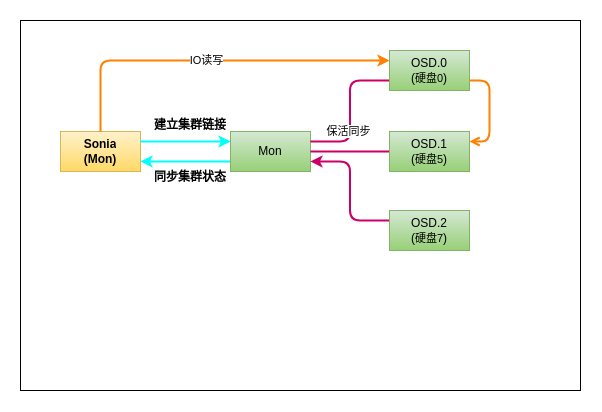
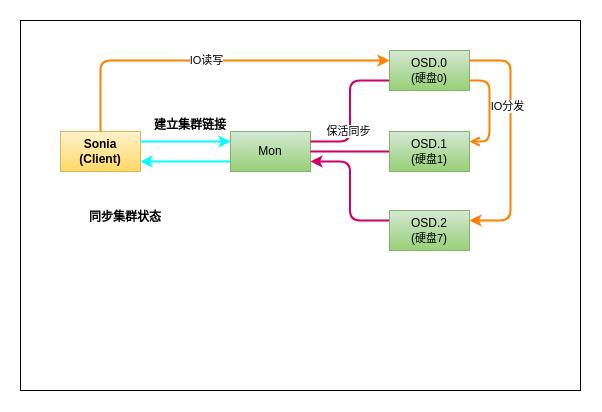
  <mxCell id="0" />
  <mxCell id="1" parent="0" />
  <mxCell id="2" value="" style="rounded=0;whiteSpace=wrap;html=1;" vertex="1" parent="1"><mxGeometry x="20" width="560" height="370" as="geometry" y="20" /></mxCell>
  <mxCell id="3" value="" style="group" vertex="1" connectable="0" parent="1"><mxGeometry x="60" y="50" width="450" height="200" as="geometry" /></mxCell>
- <mxCell id="4" value="&lt;b&gt;Sonia&lt;br&gt;(Mon)&lt;/b&gt;" style="text;html=1;strokeColor=#d6b656;fillColor=#fff2cc;align=center;verticalAlign=middle;whiteSpace=wrap;overflow=hidden;gradientColor=#ffd966;" parent="3" vertex="1"><mxGeometry y="81" width="80" height="40" as="geometry" /></mxCell>
+ <mxCell id="4" value="&lt;b&gt;Sonia&lt;br&gt;(Client)&lt;/b&gt;" style="text;html=1;strokeColor=#d6b656;fillColor=#fff2cc;align=center;verticalAlign=middle;whiteSpace=wrap;overflow=hidden;gradientColor=#ffd966;" parent="3" vertex="1"><mxGeometry y="81" width="80" height="40" as="geometry" /></mxCell>
  <mxCell id="5" style="edgeStyle=orthogonalEdgeStyle;rounded=1;orthogonalLoop=1;jettySize=auto;html=1;exitX=0;exitY=0.75;exitDx=0;exitDy=0;entryX=1;entryY=0.75;entryDx=0;entryDy=0;strokeColor=#00FFFF;strokeWidth=2;" parent="3" source="6" target="4" edge="1"><mxGeometry relative="1" as="geometry" /></mxCell>
  <mxCell id="6" value="Mon" style="text;html=1;strokeColor=#82b366;fillColor=#d5e8d4;align=center;verticalAlign=middle;whiteSpace=wrap;overflow=hidden;gradientColor=#97d077;" parent="3" vertex="1"><mxGeometry x="170" y="81" width="80" height="40" as="geometry" /></mxCell>
  <mxCell id="7" style="edgeStyle=orthogonalEdgeStyle;rounded=1;orthogonalLoop=1;jettySize=auto;html=1;exitX=1;exitY=0.25;exitDx=0;exitDy=0;entryX=0;entryY=0.25;entryDx=0;entryDy=0;strokeColor=#00FFFF;strokeWidth=2;" parent="3" source="4" target="6" edge="1"><mxGeometry relative="1" as="geometry" /></mxCell>
  <mxCell id="8" style="edgeStyle=orthogonalEdgeStyle;rounded=1;sketch=0;jumpStyle=none;orthogonalLoop=1;jettySize=auto;html=1;exitX=0;exitY=0.75;exitDx=0;exitDy=0;entryX=1;entryY=0.25;entryDx=0;entryDy=0;fontSize=11;strokeColor=#CC0066;strokeWidth=2;endArrow=none;" parent="3" source="10" target="6" edge="1"><mxGeometry relative="1" as="geometry" /></mxCell>
  <mxCell id="9" value="保活同步" style="edgeLabel;html=1;align=center;verticalAlign=middle;resizable=0;points=[];" parent="8" vertex="1" connectable="0"><mxGeometry x="0.279" y="-2" relative="1" as="geometry"><mxPoint as="offset" /></mxGeometry></mxCell>
  <mxCell id="10" value="OSD.0&lt;br&gt;(&lt;font style=&quot;font-size: 11px&quot;&gt;硬盘0&lt;/font&gt;)" style="text;html=1;strokeColor=#82b366;fillColor=#d5e8d4;align=center;verticalAlign=middle;whiteSpace=wrap;overflow=hidden;gradientColor=#97d077;" parent="3" vertex="1"><mxGeometry x="329" width="80" height="40" as="geometry" /></mxCell>
  <mxCell id="11" style="edgeStyle=orthogonalEdgeStyle;rounded=1;orthogonalLoop=1;jettySize=auto;html=1;exitX=0.5;exitY=0;exitDx=0;exitDy=0;entryX=0;entryY=0.25;entryDx=0;entryDy=0;strokeColor=#FF8000;sketch=0;strokeWidth=2;" parent="3" source="4" target="10" edge="1"><mxGeometry relative="1" as="geometry" /></mxCell>
  <mxCell id="12" value="IO读写" style="edgeLabel;html=1;align=center;verticalAlign=middle;resizable=0;points=[];fontSize=11;" parent="11" vertex="1" connectable="0"><mxGeometry x="-0.021" y="1" relative="1" as="geometry"><mxPoint as="offset" /></mxGeometry></mxCell>
  <mxCell id="13" style="edgeStyle=orthogonalEdgeStyle;rounded=1;sketch=0;jumpStyle=none;orthogonalLoop=1;jettySize=auto;html=1;exitX=0;exitY=0.25;exitDx=0;exitDy=0;entryX=1;entryY=0.75;entryDx=0;entryDy=0;fontSize=11;strokeColor=#CC0066;strokeWidth=2;" parent="3" source="14" target="6" edge="1"><mxGeometry relative="1" as="geometry" /></mxCell>
  <mxCell id="14" value="OSD.2&lt;br&gt;(&lt;font style=&quot;font-size: 11px&quot;&gt;硬盘7&lt;/font&gt;)" style="text;html=1;strokeColor=#82b366;fillColor=#d5e8d4;align=center;verticalAlign=middle;whiteSpace=wrap;overflow=hidden;gradientColor=#97d077;" parent="3" vertex="1"><mxGeometry x="329" y="160" width="80" height="40" as="geometry" /></mxCell>
+ <mxCell id="15" style="edgeStyle=orthogonalEdgeStyle;rounded=1;sketch=0;orthogonalLoop=1;jettySize=auto;html=1;exitX=1;exitY=0.25;exitDx=0;exitDy=0;entryX=1;entryY=0.25;entryDx=0;entryDy=0;fontSize=11;strokeColor=#FF8000;strokeWidth=2;" parent="3" source="10" target="14" edge="1"><mxGeometry relative="1" as="geometry"><Array as="points"><mxPoint x="450" y="10" /><mxPoint x="450" y="170" /></Array></mxGeometry></mxCell>
+ <mxCell id="16" value="IO分发" style="edgeLabel;html=1;align=center;verticalAlign=middle;resizable=0;points=[];fontSize=11;" parent="15" vertex="1" connectable="0"><mxGeometry x="-0.29" y="-4" relative="1" as="geometry"><mxPoint as="offset" /></mxGeometry></mxCell>
  <mxCell id="17" style="edgeStyle=orthogonalEdgeStyle;rounded=1;sketch=0;jumpStyle=none;orthogonalLoop=1;jettySize=auto;html=1;exitX=0;exitY=0.5;exitDx=0;exitDy=0;entryX=1;entryY=0.5;entryDx=0;entryDy=0;fontSize=11;strokeColor=#CC0066;strokeWidth=2;endArrow=none;" parent="3" source="18" target="6" edge="1"><mxGeometry relative="1" as="geometry" /></mxCell>
- <mxCell id="18" value="OSD.1&lt;br&gt;(&lt;font style=&quot;font-size: 11px&quot;&gt;硬盘5&lt;/font&gt;)" style="text;html=1;strokeColor=#82b366;fillColor=#d5e8d4;align=center;verticalAlign=middle;whiteSpace=wrap;overflow=hidden;gradientColor=#97d077;" parent="3" vertex="1"><mxGeometry x="329" y="81" width="80" height="40" as="geometry" /></mxCell>
+ <mxCell id="18" value="OSD.1&lt;br&gt;(&lt;font style=&quot;font-size: 11px&quot;&gt;硬盘1&lt;/font&gt;)" style="text;html=1;strokeColor=#82b366;fillColor=#d5e8d4;align=center;verticalAlign=middle;whiteSpace=wrap;overflow=hidden;gradientColor=#97d077;" parent="3" vertex="1"><mxGeometry x="329" y="81" width="80" height="40" as="geometry" /></mxCell>
  <mxCell id="19" style="edgeStyle=orthogonalEdgeStyle;rounded=1;sketch=0;orthogonalLoop=1;jettySize=auto;html=1;exitX=1;exitY=0.75;exitDx=0;exitDy=0;entryX=1;entryY=0.25;entryDx=0;entryDy=0;fontSize=11;strokeColor=#FF8000;strokeWidth=2;endArrow=open;" parent="3" source="10" target="18" edge="1"><mxGeometry relative="1" as="geometry" /></mxCell>
  <mxCell id="20" value="&lt;b&gt;建立集群链接&lt;/b&gt;" style="text;html=1;strokeColor=none;fillColor=none;align=center;verticalAlign=middle;whiteSpace=wrap;rounded=0;" parent="3" vertex="1"><mxGeometry x="90" y="60" width="80" height="30" as="geometry" /></mxCell>
- <mxCell id="21" value="&lt;b&gt;同步集群状态&lt;/b&gt;" style="text;html=1;strokeColor=none;fillColor=none;align=center;verticalAlign=middle;whiteSpace=wrap;rounded=0;" parent="3" vertex="1"><mxGeometry x="90" y="112" width="80" height="30" as="geometry" /></mxCell>
+ <mxCell id="21" value="&lt;b&gt;同步集群状态&lt;/b&gt;" style="text;html=1;strokeColor=none;fillColor=none;align=center;verticalAlign=middle;whiteSpace=wrap;rounded=0;" parent="3" vertex="1"><mxGeometry x="25" y="152" width="80" height="30" as="geometry" /></mxCell>
